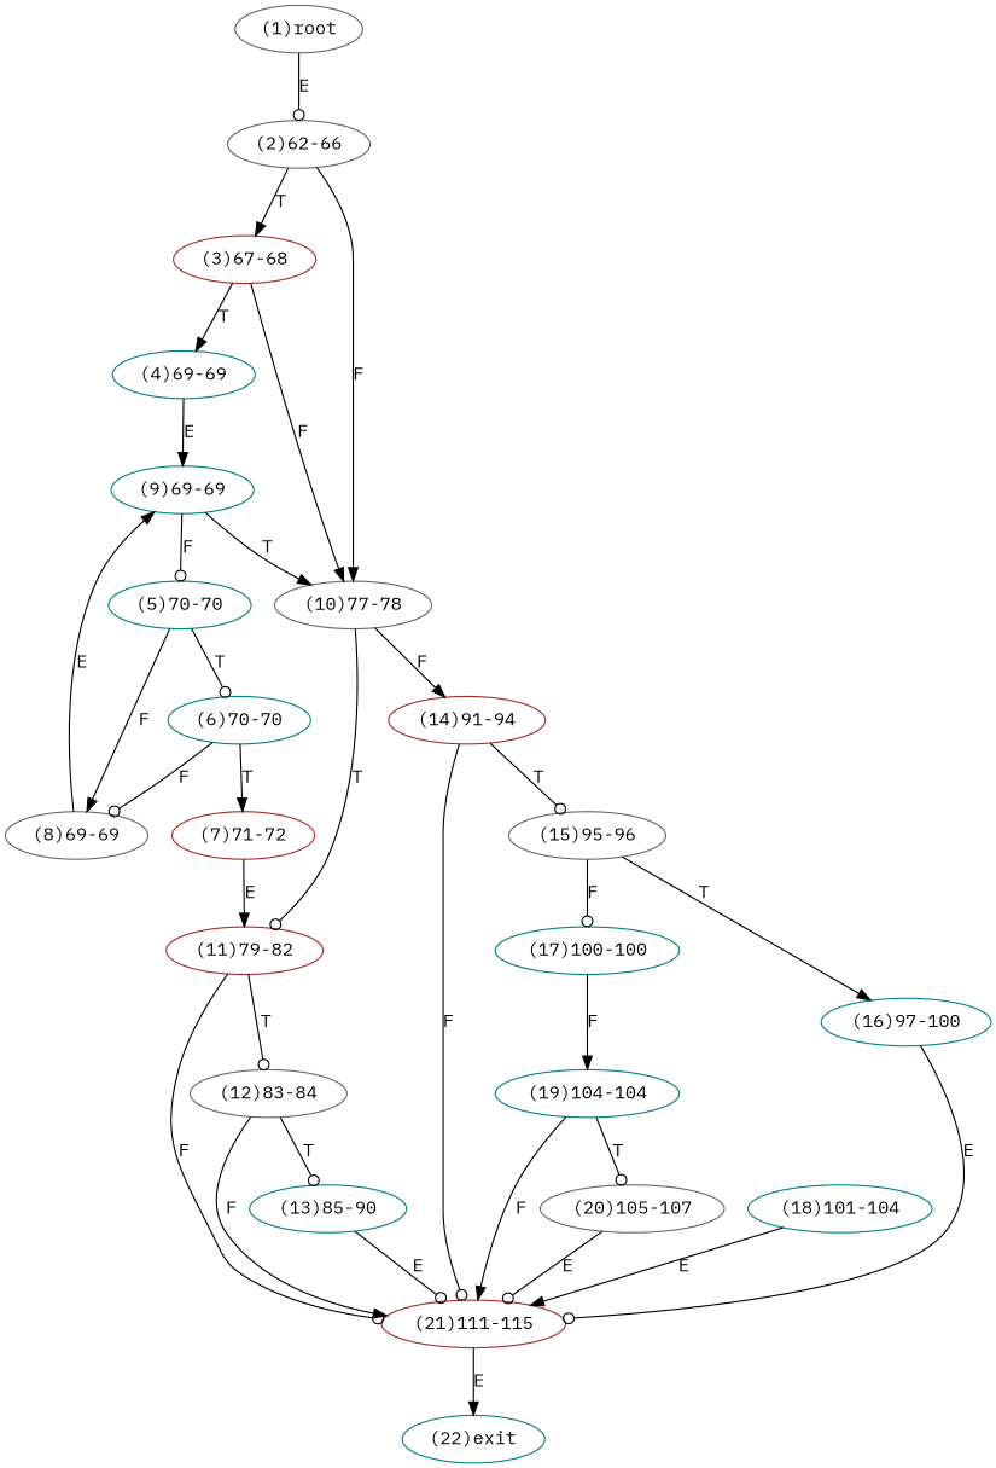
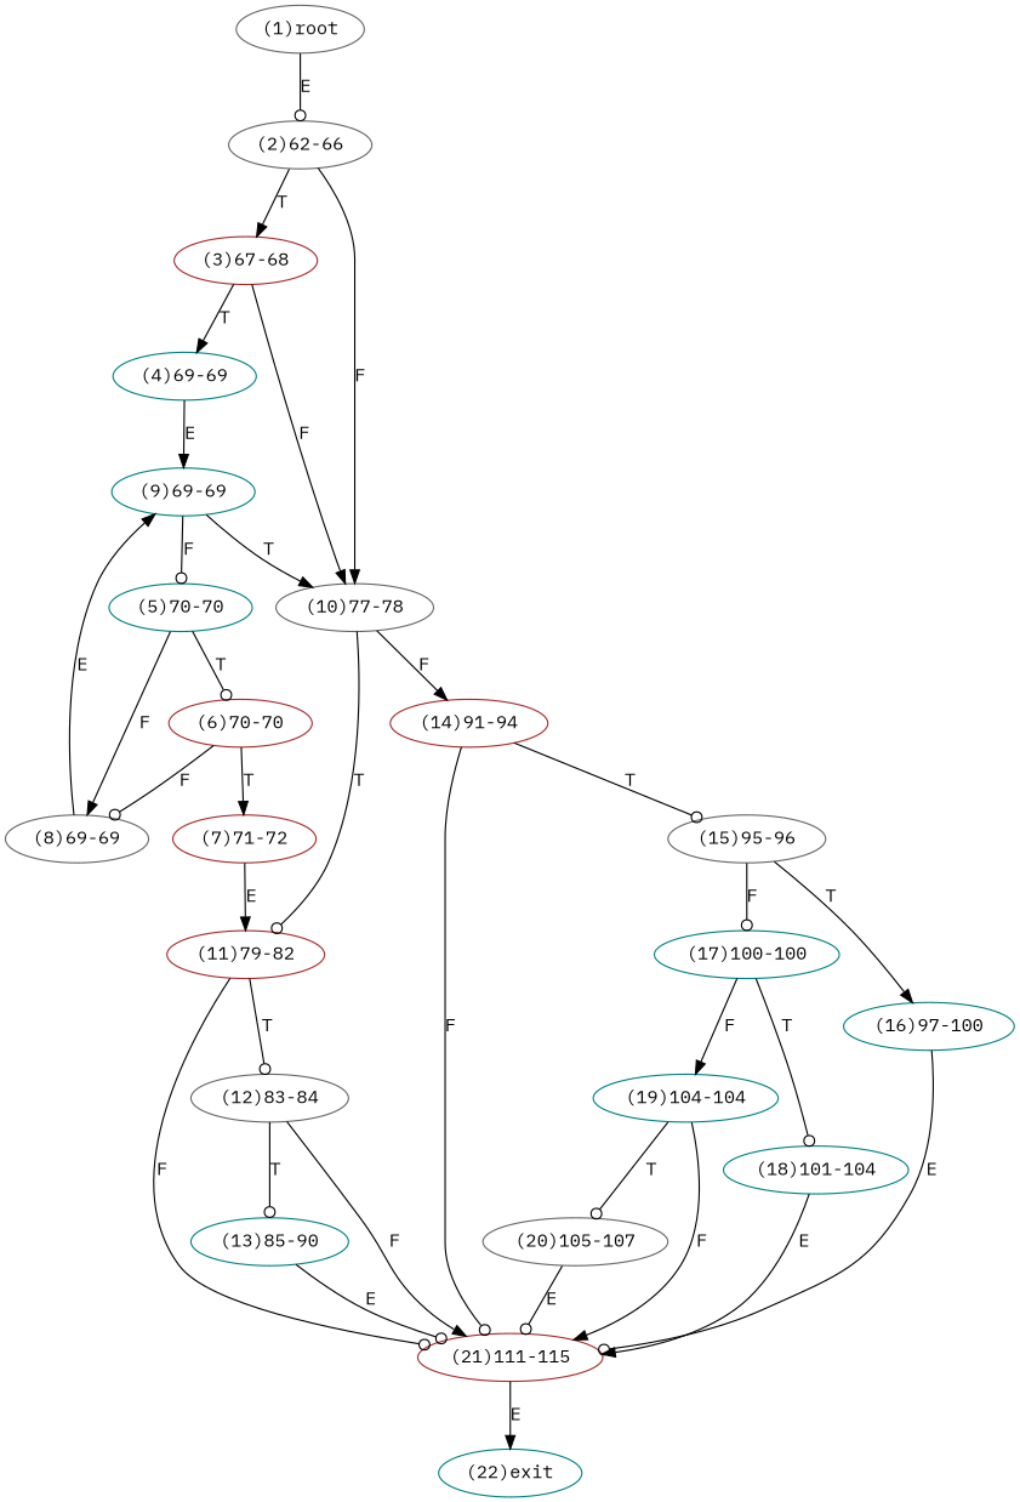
  digraph {
    fontname="IBM Plex Mono"
    node [color=teal fontname="IBM Plex Mono"]
    edge [arrowhead=normal fontname="IBM Plex Mono"]
    n1 [color=gray40 label="(1)root"]
    n2 [color=gray40 label="(2)62-66"]
    n3 [color=brown label="(3)67-68"]
    n4 [color=gray40 label="(10)77-78"]
    n5 [label="(4)69-69"]
    n6 [color=brown label="(11)79-82"]
    n7 [color=brown label="(14)91-94"]
    n8 [label="(9)69-69"]
    n9 [label="(5)70-70"]
-   n10 [label="(6)70-70"]
+   n10 [color=brown label="(6)70-70"]
    n11 [color=gray40 label="(8)69-69"]
    n12 [color=brown label="(7)71-72"]
    n13 [color=gray40 label="(12)83-84"]
    n14 [color=brown label="(21)111-115"]
    n15 [color=gray40 label="(15)95-96"]
    n16 [label="(13)85-90"]
    n17 [label="(22)exit"]
    n18 [label="(17)100-100"]
    n19 [label="(16)97-100"]
    n20 [label="(19)104-104"]
    n21 [label="(18)101-104"]
    n22 [color=gray40 label="(20)105-107"]
    n1 -> n2 [arrowhead=odot label=E]
    n2 -> n3 [label=T]
    n2 -> n4 [label=F]
    n3 -> n4 [label=F]
    n3 -> n5 [label=T]
    n4 -> n6 [arrowhead=odot label=T]
    n4 -> n7 [label=F]
    n5 -> n8 [label=E]
    n6 -> n13 [arrowhead=odot label=T]
    n6 -> n14 [arrowhead=odot label=F]
    n7 -> n14 [arrowhead=odot label=F]
    n7 -> n15 [arrowhead=odot label=T]
    n8 -> n4 [label=T]
    n8 -> n9 [arrowhead=odot label=F]
    n9 -> n10 [arrowhead=odot label=T]
    n9 -> n11 [label=F]
    n10 -> n11 [arrowhead=odot label=F]
    n10 -> n12 [label=T]
    n11 -> n8 [label=E]
    n12 -> n6 [label=E]
    n13 -> n14 [label=F]
    n13 -> n16 [arrowhead=odot label=T]
    n14 -> n17 [label=E]
    n15 -> n18 [arrowhead=odot label=F]
    n15 -> n19 [label=T]
    n16 -> n14 [arrowhead=odot label=E]
    n18 -> n20 [label=F]
+   n18 -> n21 [arrowhead=odot label=T]
    n19 -> n14 [arrowhead=odot label=E]
    n20 -> n14 [label=F]
    n20 -> n22 [arrowhead=odot label=T]
    n21 -> n14 [label=E]
    n22 -> n14 [arrowhead=odot label=E]
  }
